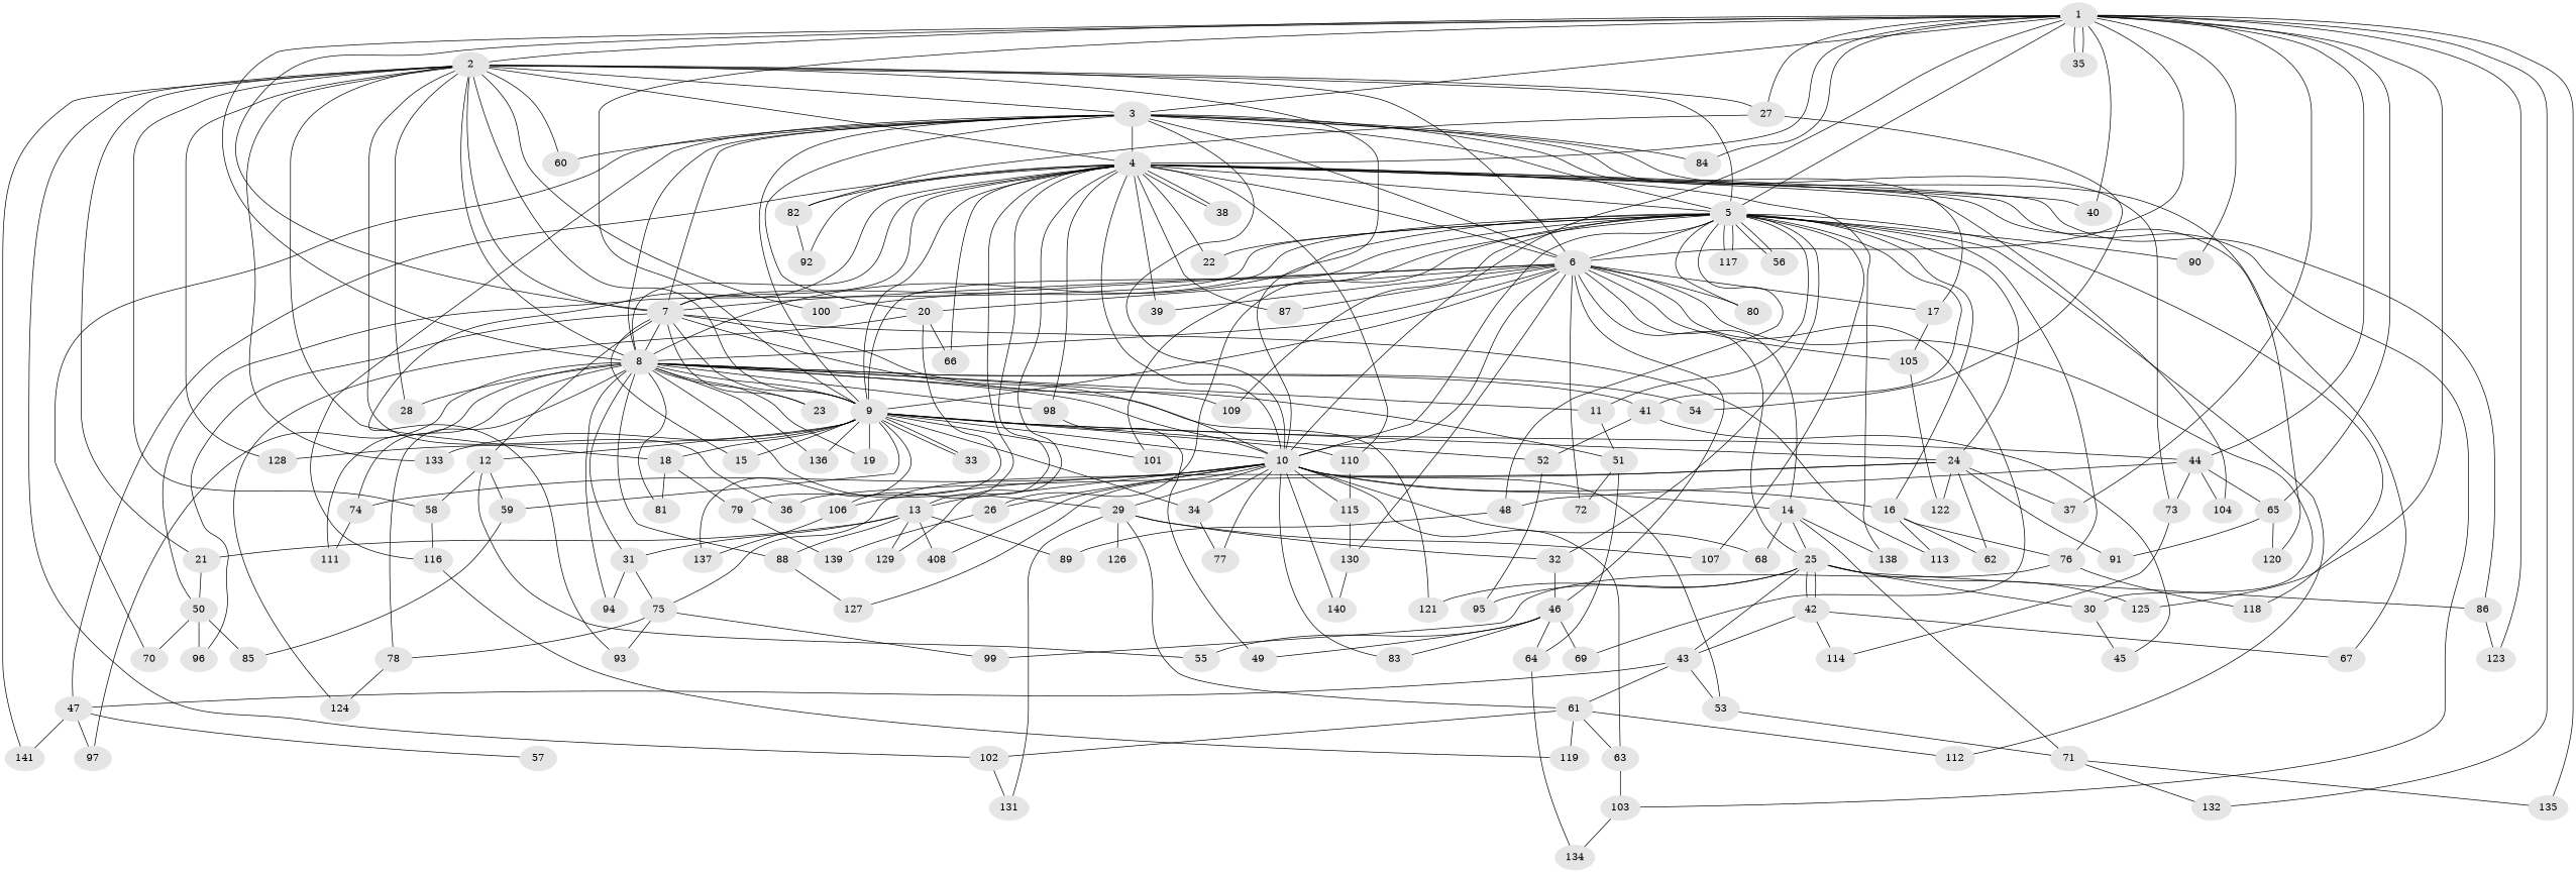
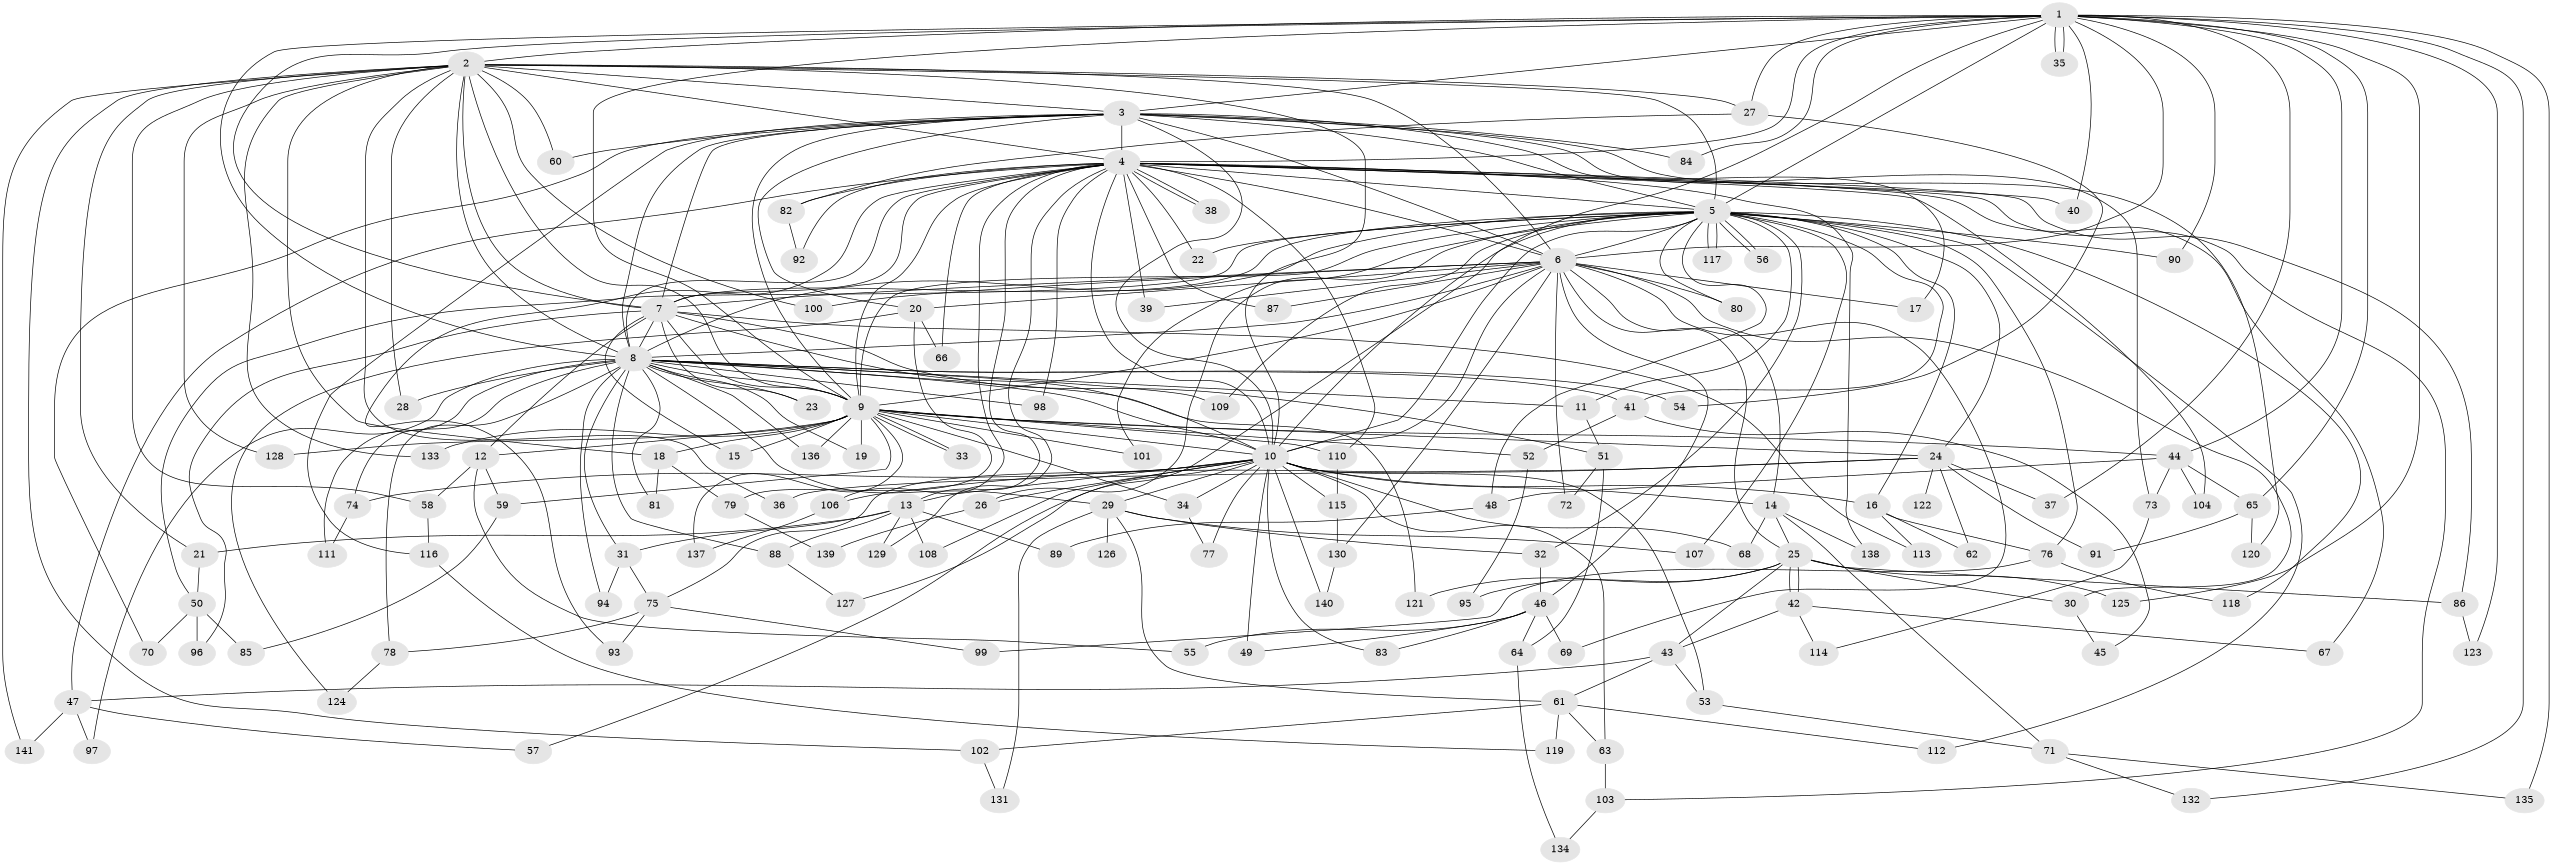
  graph {
    node [color=gray90 style=filled]
    1
    2
    3
    4
    5
    6
    7
    8
    9
    10
    27
    35
    37
    40
    44
    65
    84
    90
    123
    125
    132
    135
    18
    21
    28
    36
    58
    60
    100
    102
    128
    133
    141
    17
    20
    70
    73
    116
    120
    13
    22
    38
    39
    47
    66
    67
    82
    86
    87
    92
    93
    98
    103
    104
    106
    110
    129
    138
    11
    16
    24
    26
    32
    41
    48
    50
    56
    57
    76
    80
    101
    107
    109
    112
    117
    118
    14
    25
    30
    46
    69
    72
-   105
    130
    12
    15
    23
    51
    96
    113
    19
    29
    31
    54
    74
    78
    81
    88
    94
    97
    111
    121
    136
    33
    34
    52
    59
    137
    49
    53
    63
    68
    75
    77
    83
-   108 [label=408]
+   108
    115
    127
    140
    91
    79
    131
    124
    114
    119
    89
    134
    62
    122
    139
    45
    85
    99
    71
    42
    43
    95
    55
    64
    126
    61
    1 -- 2
    1 -- 3
    1 -- 4
    1 -- 5
    1 -- 6
    1 -- 7
    1 -- 8
    1 -- 9
    1 -- 10
    1 -- 27
    1 -- 35
    1 -- 35
    1 -- 37
    1 -- 40
    1 -- 44
    1 -- 65
    1 -- 84
    1 -- 90
    1 -- 123
    1 -- 125
    1 -- 132
    1 -- 135
    2 -- 3
    2 -- 4
    2 -- 5
    2 -- 6
    2 -- 7
    2 -- 8
    2 -- 9
    2 -- 10
    2 -- 27
    2 -- 18
    2 -- 21
    2 -- 28
    2 -- 36
    2 -- 58
    2 -- 60
    2 -- 100
    2 -- 102
    2 -- 128
    2 -- 133
    2 -- 141
    3 -- 4
    3 -- 5
    3 -- 6
    3 -- 7
    3 -- 8
    3 -- 9
    3 -- 10
    3 -- 84
    3 -- 60
    3 -- 17
    3 -- 20
    3 -- 70
    3 -- 73
    3 -- 116
    3 -- 120
    4 -- 5
    4 -- 6
    4 -- 7
    4 -- 8
    4 -- 9
    4 -- 10
    4 -- 40
    4 -- 13
    4 -- 22
    4 -- 38
    4 -- 38
    4 -- 39
    4 -- 47
    4 -- 66
    4 -- 67
    4 -- 82
    4 -- 86
    4 -- 87
    4 -- 92
    4 -- 93
    4 -- 98
    4 -- 103
    4 -- 104
    4 -- 106
    4 -- 110
    4 -- 129
    4 -- 138
    5 -- 6
    5 -- 7
    5 -- 8
    5 -- 9
    5 -- 10
    5 -- 90
    5 -- 22
    5 -- 11
    5 -- 16
    5 -- 24
    5 -- 26
    5 -- 32
    5 -- 41
    5 -- 48
    5 -- 50
    5 -- 56
    5 -- 56
+   5 -- 57
    5 -- 76
    5 -- 80
    5 -- 101
    5 -- 107
    5 -- 109
    5 -- 112
    5 -- 117
    5 -- 117
    5 -- 118
    6 -- 7
    6 -- 8
    6 -- 9
    6 -- 10
    6 -- 100
    6 -- 17
    6 -- 20
    6 -- 39
    6 -- 87
    6 -- 80
    6 -- 14
    6 -- 25
    6 -- 30
    6 -- 46
    6 -- 69
    6 -- 72
-   6 -- 105
    6 -- 130
    7 -- 8
    7 -- 9
    7 -- 10
    7 -- 12
    7 -- 15
    7 -- 23
    7 -- 51
    7 -- 96
    7 -- 113
    8 -- 9
    8 -- 10
    8 -- 28
    8 -- 98
    8 -- 11
    8 -- 41
    8 -- 109
    8 -- 23
    8 -- 19
    8 -- 29
    8 -- 31
    8 -- 54
    8 -- 74
    8 -- 78
    8 -- 81
    8 -- 88
    8 -- 94
    8 -- 97
    8 -- 111
    8 -- 121
    8 -- 136
    9 -- 10
    9 -- 44
    9 -- 18
    9 -- 128
    9 -- 133
    9 -- 110
    9 -- 24
    9 -- 101
    9 -- 12
    9 -- 15
    9 -- 19
    9 -- 136
    9 -- 33
    9 -- 33
    9 -- 34
    9 -- 52
    9 -- 59
    9 -- 137
    10 -- 13
    10 -- 16
    10 -- 26
    10 -- 14
    10 -- 29
    10 -- 74
    10 -- 34
-   98 -- 49
+   10 -- 49
    10 -- 53
    10 -- 63
    10 -- 68
    10 -- 75
    10 -- 77
    10 -- 83
    10 -- 108
    10 -- 115
    10 -- 127
    10 -- 140
    27 -- 82
    27 -- 54
    44 -- 65
    44 -- 73
    44 -- 104
    44 -- 48
    65 -- 120
    65 -- 91
    18 -- 81
    18 -- 79
    21 -- 50
    58 -- 116
    102 -- 131
-   17 -- 105
    20 -- 66
    20 -- 79
    20 -- 124
    73 -- 114
    116 -- 119
    13 -- 21
    13 -- 129
    13 -- 31
    13 -- 88
    13 -- 108
    13 -- 89
    47 -- 141
    47 -- 57
    47 -- 97
    82 -- 92
    86 -- 123
    103 -- 134
    106 -- 137
    110 -- 115
    11 -- 51
    16 -- 76
    16 -- 113
    16 -- 62
    24 -- 37
    24 -- 36
    24 -- 106
    24 -- 91
    24 -- 62
    24 -- 122
    26 -- 139
    32 -- 46
    41 -- 52
    41 -- 45
    48 -- 89
    50 -- 70
    50 -- 96
    50 -- 85
    76 -- 118
    76 -- 99
    14 -- 138
    14 -- 25
    14 -- 68
    14 -- 71
    25 -- 125
    25 -- 86
    25 -- 30
    25 -- 121
    25 -- 42
    25 -- 42
    25 -- 43
    25 -- 95
    30 -- 45
    46 -- 69
    46 -- 49
    46 -- 83
    46 -- 55
    46 -- 64
-   105 -- 122
    130 -- 140
    12 -- 58
    12 -- 59
    12 -- 55
    51 -- 72
    51 -- 64
    29 -- 32
    29 -- 107
    29 -- 131
    29 -- 126
    29 -- 61
    31 -- 94
    31 -- 75
    74 -- 111
    78 -- 124
    88 -- 127
    34 -- 77
    52 -- 95
    59 -- 85
    53 -- 71
    63 -- 103
    75 -- 93
    75 -- 78
    75 -- 99
    115 -- 130
    79 -- 139
    71 -- 132
    71 -- 135
    42 -- 67
    42 -- 114
    42 -- 43
    43 -- 47
    43 -- 53
    43 -- 61
    64 -- 134
    61 -- 102
    61 -- 112
    61 -- 63
    61 -- 119
  }
